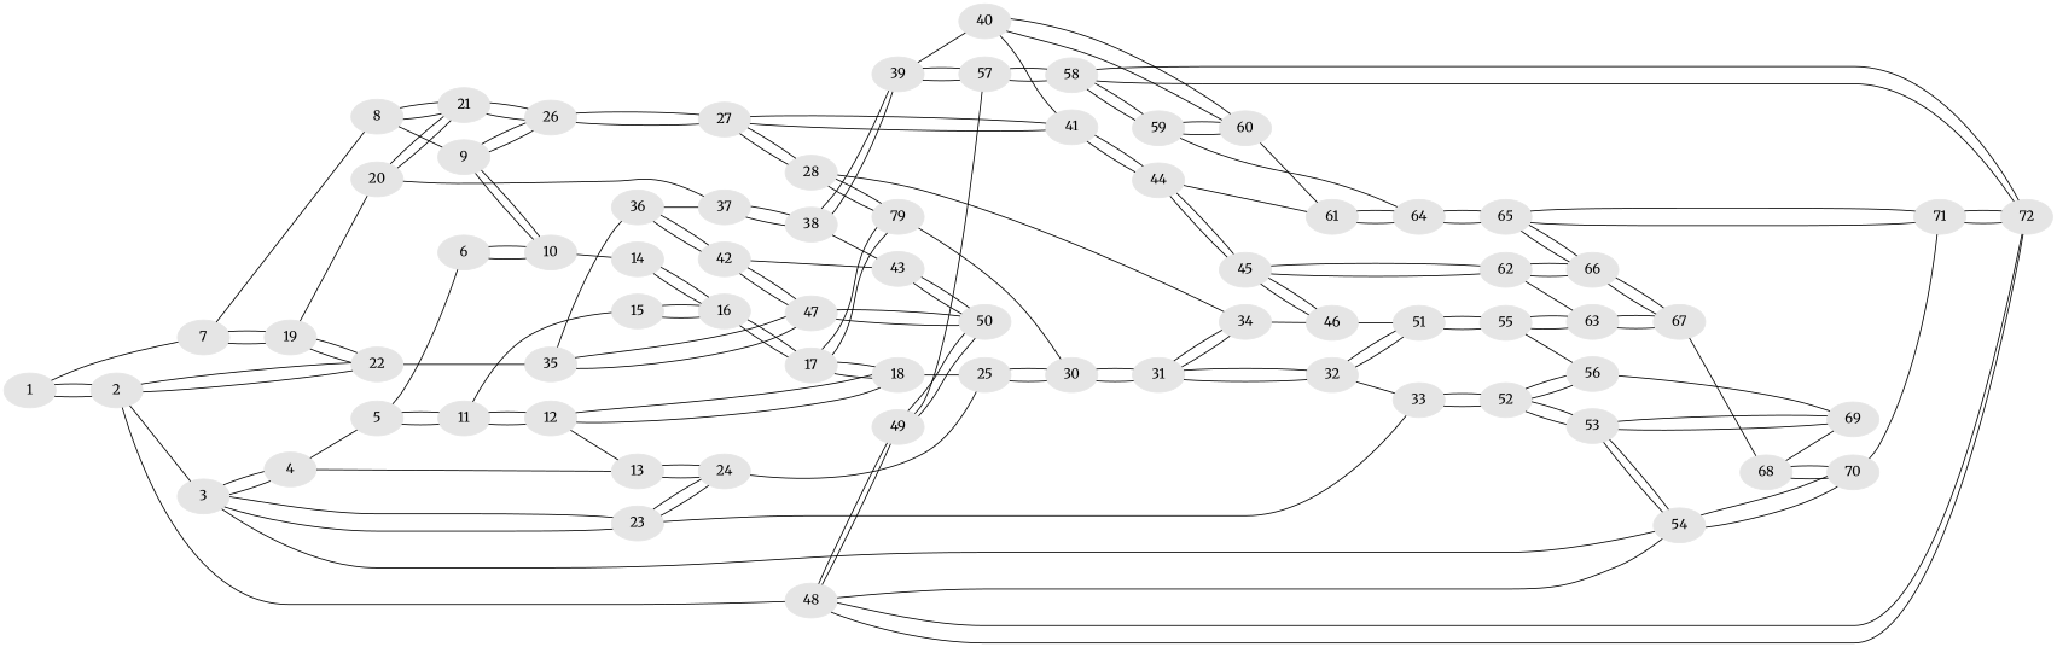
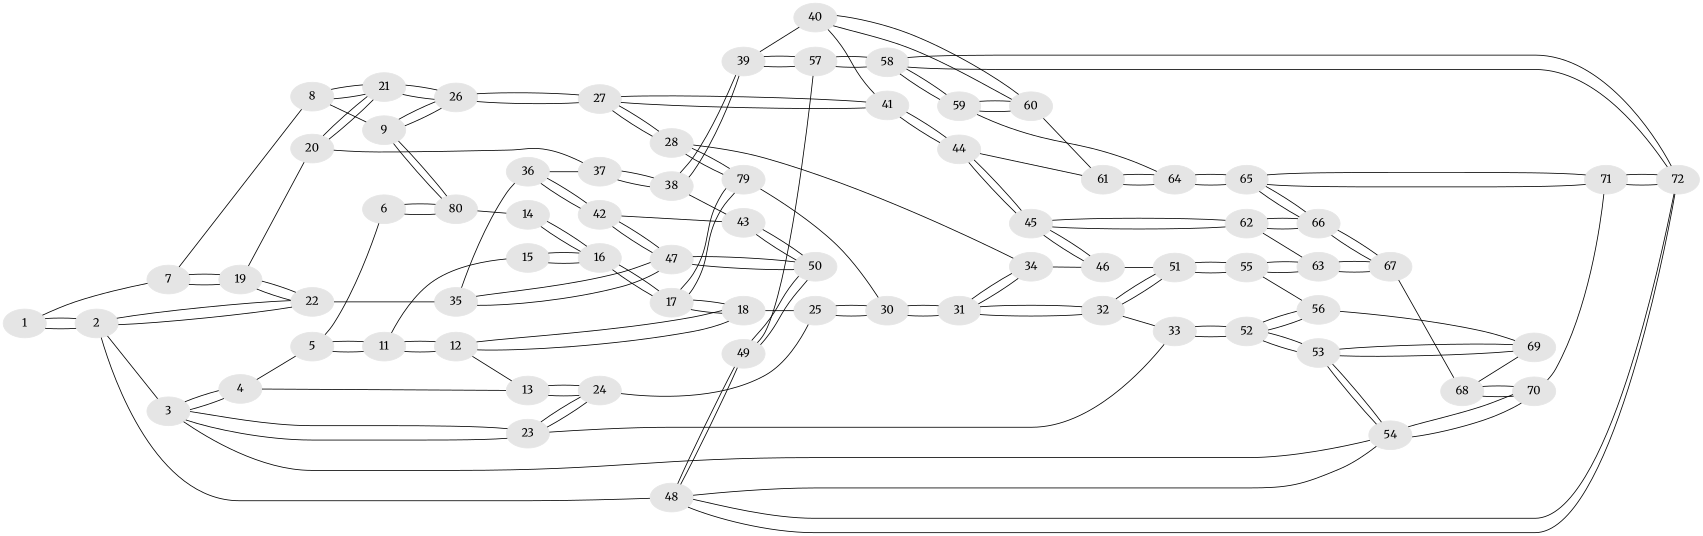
  graph {
    fontname=Merriweather
    rankdir=LR
    node [color=gray90 fontname=Merriweather style=filled]
    edge [fontname=Merriweather]
    1
    2
    7
    3
    22
    48
    8
    19
    4
    23
    54
    35
    49
    72
    5
    13
    24
    33
    70
    6
    11
-   10
+   10 [label=80]
    12
    15
    14
    9
    21
    20
    26
    27
    16
    18
    25
    17
    n35 [label=79]
    30
    37
    38
    36
    47
    52
    31
    28
    41
    34
    44
    46
    32
    51
    55
    53
    56
    42
    50
    43
    39
    40
    57
    60
    58
    61
    45
    62
    64
    63
    66
    69
    71
    67
    59
    65
    68
    1 -- 2
    1 -- 2
    1 -- 7
    2 -- 3
    2 -- 22
    2 -- 22
    2 -- 48
    7 -- 8
    7 -- 19
    7 -- 19
    3 -- 4
    3 -- 4
    3 -- 23
    3 -- 23
    3 -- 54
    22 -- 35
    48 -- 54
    48 -- 49
    48 -- 49
    48 -- 72
    48 -- 72
    8 -- 9
    8 -- 21
    8 -- 21
    19 -- 22
    19 -- 22
    19 -- 20
    4 -- 5
    4 -- 13
    23 -- 24
    23 -- 24
    23 -- 33
    54 -- 70
    54 -- 70
    35 -- 36
    35 -- 47
    35 -- 47
    49 -- 50
    49 -- 50
    49 -- 57
    5 -- 6
    5 -- 11
    5 -- 11
    13 -- 24
    13 -- 24
    24 -- 25
    33 -- 52
    33 -- 52
    70 -- 71
    6 -- 10
    6 -- 10
    11 -- 12
    11 -- 12
    11 -- 15
    10 -- 14
    12 -- 13
    12 -- 18
    12 -- 18
    15 -- 16
    15 -- 16
    14 -- 16
    14 -- 16
    9 -- 10
    9 -- 10
    9 -- 26
    9 -- 26
    21 -- 26
    21 -- 26
    20 -- 21
    20 -- 21
    20 -- 37
    26 -- 27
    26 -- 27
    27 -- 28
    27 -- 28
    27 -- 41
    27 -- 41
    16 -- 17
    16 -- 17
    18 -- 25
    25 -- 30
    25 -- 30
    17 -- 18
    17 -- 18
    17 -- n35
    17 -- n35
    n35 -- 30
    30 -- 31
    30 -- 31
    37 -- 38
    37 -- 38
    38 -- 43
    38 -- 39
    38 -- 39
    36 -- 37
    36 -- 42
    36 -- 42
    47 -- 50
    47 -- 50
    52 -- 53
    52 -- 53
    52 -- 56
    52 -- 56
    31 -- 34
    31 -- 34
    31 -- 32
    31 -- 32
    28 -- n35
    28 -- n35
    28 -- 34
    41 -- 44
    41 -- 44
    34 -- 46
    44 -- 61
    44 -- 45
    44 -- 45
    46 -- 51
    32 -- 33
    32 -- 51
    32 -- 51
    51 -- 55
    51 -- 55
    55 -- 56
    55 -- 63
    55 -- 63
    53 -- 54
    53 -- 54
    53 -- 69
    53 -- 69
    56 -- 69
    42 -- 47
    42 -- 47
    42 -- 43
    43 -- 50
    43 -- 50
    39 -- 40
    39 -- 57
    39 -- 57
    40 -- 41
    40 -- 60
    40 -- 60
    57 -- 58
    57 -- 58
    60 -- 61
    58 -- 72
    58 -- 72
    58 -- 59
    58 -- 59
    61 -- 64
    61 -- 64
    45 -- 46
    45 -- 46
    45 -- 62
    45 -- 62
    62 -- 63
    62 -- 66
    62 -- 66
    64 -- 65
    64 -- 65
    63 -- 67
    63 -- 67
    66 -- 67
    66 -- 67
    71 -- 72
    71 -- 72
    67 -- 68
    59 -- 60
    59 -- 60
    59 -- 64
    65 -- 66
    65 -- 66
    65 -- 71
    65 -- 71
    68 -- 70
    68 -- 70
    68 -- 69
  }
